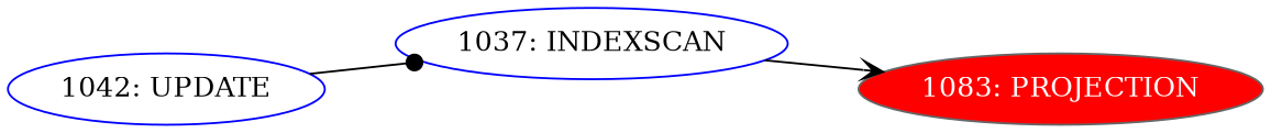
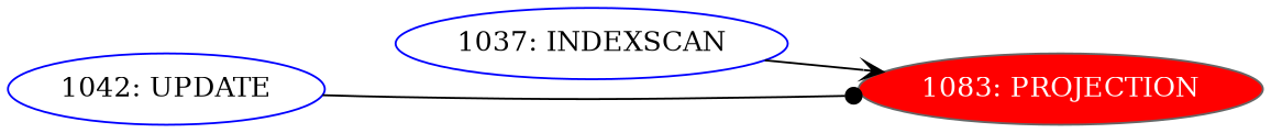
  digraph {
    rankdir=LR
    node [color=blue]
    n1 [label="1037: INDEXSCAN"]
    n2 [color=gray40 fillcolor=red fontcolor=white label="1083: PROJECTION" style=filled]
    n3 [label="1042: UPDATE"]
    n1 -> n2 [arrowhead=vee]
-   n3 -> n1 [arrowhead=dot]
+   n3 -> n2 [arrowhead=dot]
  }
